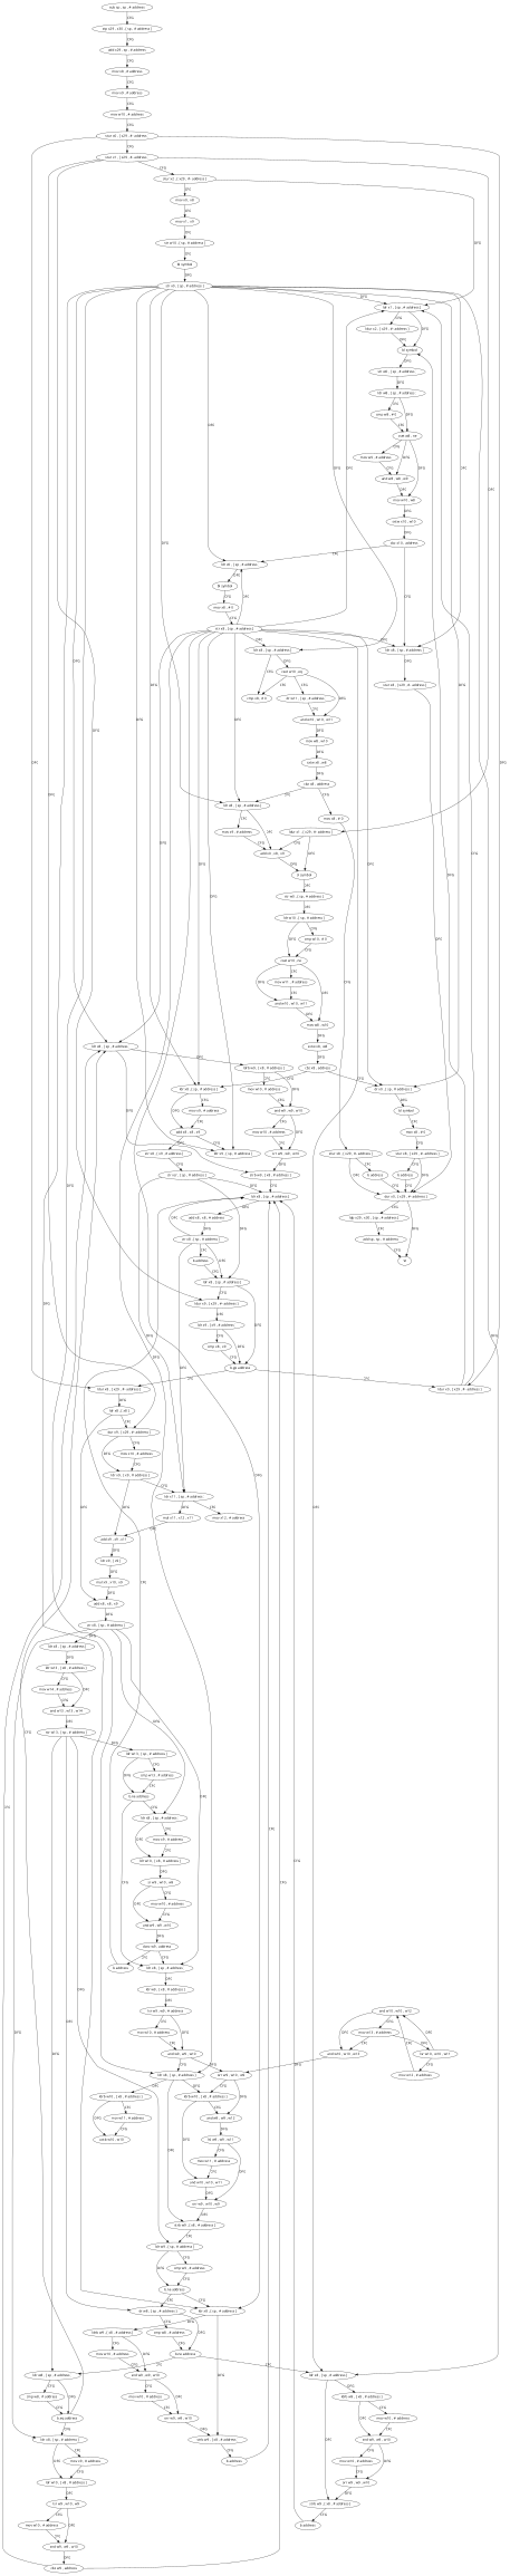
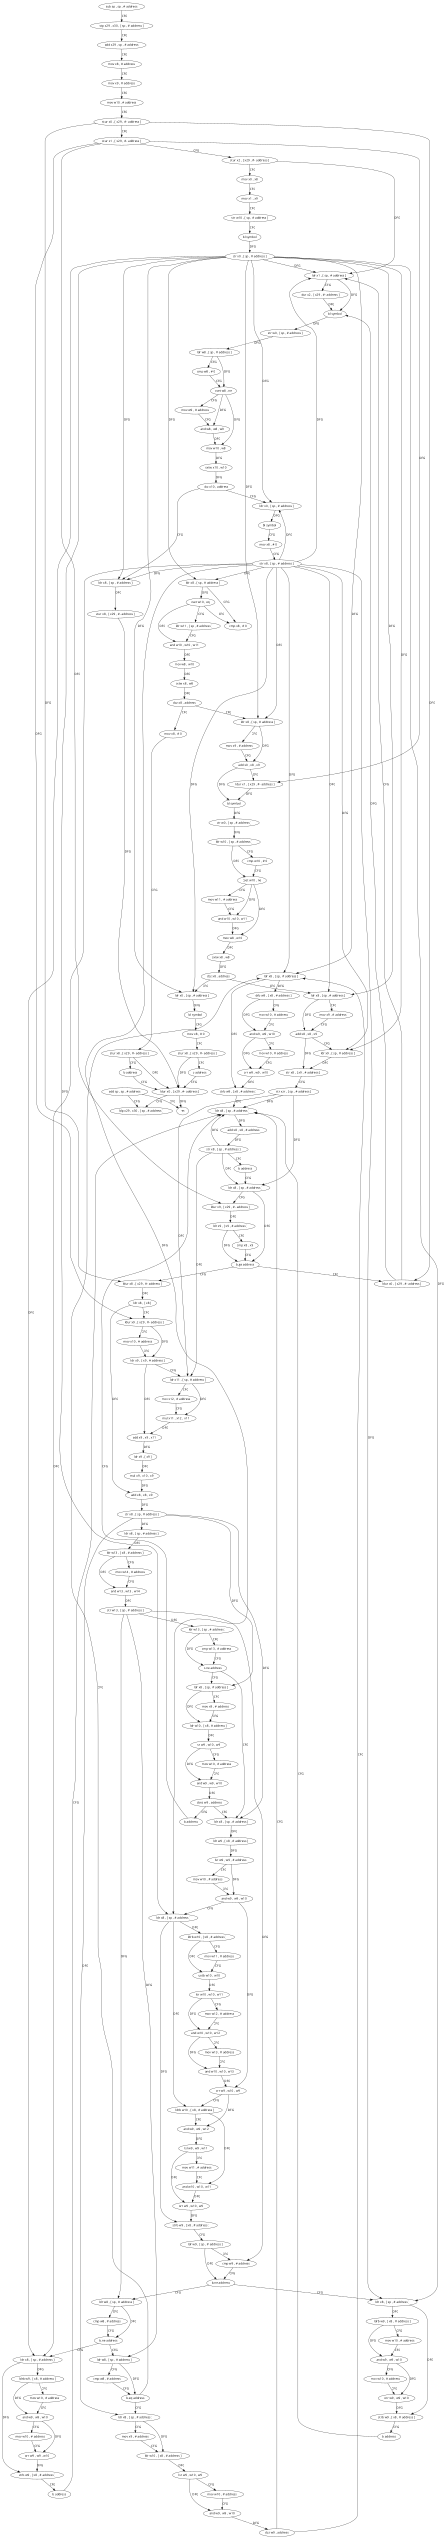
  digraph {
    fontname="Open Sans"
    node [fontname="Open Sans"]
    edge [fontname="Open Sans"]
    n1 [label="sub sp , sp , # address"]
    n2 [label="stp x29 , x30 , [ sp , # address ]"]
    n3 [label="add x29 , sp , # address"]
    n4 [label="mov x8 , # address"]
    n5 [label="mov x9 , # address"]
    n6 [label="mov w10 , # address"]
    n7 [label="stur x0 , [ x29 , #- address ]"]
    n8 [label="stur x1 , [ x29 , #- address ]"]
    n9 [label="ldur x0 , [ x29 , #- address ]"]
    n10 [label="ldur x8 , [ x29 , #- address ]"]
    n11 [label="stur x2 , [ x29 , #- address ]"]
    n12 [label="ldur x1 , [ x29 , #- address ]"]
    n13 [label="ldur x9 , [ x29 , #- address ]"]
    n14 [label="ldur x9 , [ x29 , #- address ]"]
    n15 [label="ldr x1 , [ sp , # address ]"]
    n16 [label="bl symbol"]
    n17 [label="ldr x8 , [ x8 ]"]
    n18 [label="mov x0 , x8"]
    n19 [label="bl symbol"]
    n20 [label="mov x10 , # address"]
    n21 [label="ldr x9 , [ x9 , # address ]"]
    n22 [label="ldr x9 , [ x9 , # address ]"]
    n23 [label="mov x1 , x9"]
    n24 [label="ldur x2 , [ x29 , #- address ]"]
    n25 [label="str w10 , [ sp , # address ]"]
    n26 [label="bl symbol"]
    n27 [label="str x0 , [ sp , # address ]"]
    n28 [label="ldr x8 , [ sp , # address ]"]
    n29 [label="ldr x8 , [ sp , # address ]"]
    n30 [label="ldr x8 , [ sp , # address ]"]
    n31 [label="ldr x0 , [ sp , # address ]"]
    n32 [label="ldr x9 , [ sp , # address ]"]
    n33 [label="ldr x8 , [ sp , # address ]"]
    n34 [label="ldr x0 , [ sp , # address ]"]
    n35 [label="ldr x8 , [ sp , # address ]"]
    n36 [label="ldr x8 , [ sp , # address ]"]
    n37 [label="ldr x8 , [ sp , # address ]"]
    n38 [label="ldr x8 , [ sp , # address ]"]
    n39 [label="cmp x8 , # 0"]
    n40 [label="cset w10 , eq"]
    n41 [label="mov x9 , # address"]
    n42 [label="add x0 , x8 , x9"]
    n43 [label="mov x9 , # address"]
    n44 [label="add x8 , x8 , x9"]
    n45 [label="bl symbol"]
    n46 [label="str x8 , [ x9 , # address ]"]
    n47 [label="stur x8 , [ x29 , #- address ]"]
    n48 [label="bl symbol"]
    n49 [label="ldrb w10 , [ x8 , # address ]"]
    n50 [label="ldrb w10 , [ x8 , # address ]"]
    n51 [label="strb w9 , [ x8 , # address ]"]
    n52 [label="ldrb w9 , [ x8 , # address ]"]
    n53 [label="strb w9 , [ x8 , # address ]"]
    n54 [label="ldrb w9 , [ x8 , # address ]"]
    n55 [label="strb w9 , [ x8 , # address ]"]
    n56 [label="ldrb w9 , [ x8 , # address ]"]
    n57 [label="strb w9 , [ x8 , # address ]"]
    n58 [label="ldr w11 , [ sp , # address ]"]
    n59 [label="and w10 , w10 , w11"]
    n60 [label="mov w8 , w10"]
    n61 [label="sxtw x8 , w8"]
    n62 [label="cbz x8 , address"]
    n63 [label="mov x8 , # 0"]
    n64 [label="stur x8 , [ x29 , #- address ]"]
    n65 [label="b address"]
    n66 [label="ldur x0 , [ x29 , #- address ]"]
    n67 [label="str w0 , [ sp , # address ]"]
    n68 [label="ldr w10 , [ sp , # address ]"]
    n69 [label="cmp w10 , # 0"]
    n70 [label="cset w10 , ne"]
    n71 [label="mov w11 , # address"]
    n72 [label="and w10 , w10 , w11"]
    n73 [label="mov w8 , w10"]
    n74 [label="sxtw x8 , w8"]
    n75 [label="cbz x8 , address"]
    n76 [label="mov x8 , # 0"]
    n77 [label="ldp x29 , x30 , [ sp , # address ]"]
    n78 [label=ret]
    n79 [label="add sp , sp , # address"]
    n80 [label="str xzr , [ sp , # address ]"]
    n81 [label="ldr x8 , [ sp , # address ]"]
    n82 [label="ldr x11 , [ sp , # address ]"]
    n83 [label="ldr x8 , [ sp , # address ]"]
    n84 [label="b.ge address"]
    n85 [label="mov x12 , # address"]
    n86 [label="mul x11 , x12 , x11"]
    n87 [label="add x8 , x8 , # address"]
    n88 [label="stur x8 , [ x29 , #- address ]"]
    n89 [label="b address"]
    n90 [label="str w0 , [ sp , # address ]"]
    n91 [label="ldr w8 , [ sp , # address ]"]
    n92 [label="cmp w8 , # 0"]
    n93 [label="cset w8 , ne"]
    n94 [label="mov w9 , # address"]
    n95 [label="and w8 , w8 , w9"]
    n96 [label="mov w10 , w8"]
    n97 [label="sxtw x10 , w10"]
    n98 [label="cbz x10 , address"]
    n99 [label="mov x8 , # 0"]
    n100 [label="add x8 , x8 , x9"]
    n101 [label="str x8 , [ sp , # address ]"]
    n102 [label="add x9 , x9 , x11"]
    n103 [label="ldr x9 , [ x9 ]"]
    n104 [label="mul x9 , x10 , x9"]
    n105 [label="ldr x8 , [ sp , # address ]"]
    n106 [label="ldr x8 , [ sp , # address ]"]
    n107 [label="ldr x8 , [ sp , # address ]"]
    n108 [label="ldr x8 , [ sp , # address ]"]
    n109 [label="ldr w13 , [ x8 , # address ]"]
    n110 [label="ldr w9 , [ x8 , # address ]"]
    n111 [label="mov x9 , # address"]
    n112 [label="ldr w10 , [ x8 , # address ]"]
    n113 [label="mov x9 , # address"]
    n114 [label="ldr w10 , [ x8 , # address ]"]
    n115 [label="mov w14 , # address"]
    n116 [label="and w13 , w13 , w14"]
    n117 [label="str w13 , [ sp , # address ]"]
    n118 [label="ldr w13 , [ sp , # address ]"]
    n119 [label="ldr w9 , [ sp , # address ]"]
    n120 [label="ldr w8 , [ sp , # address ]"]
    n121 [label="ldr w8 , [ sp , # address ]"]
    n122 [label="cmp w13 , # address"]
    n123 [label="b.ne address"]
    n124 [label="cmp w9 , # address"]
    n125 [label="b.ne address"]
    n126 [label="cmp w8 , # address"]
    n127 [label="b.ne address"]
    n128 [label="cmp w8 , # address"]
    n129 [label="b.eq address"]
    n130 [label="lsr w9 , w9 , # address"]
    n131 [label="lsr w9 , w10 , w9"]
    n132 [label="str x8 , [ sp , # address ]"]
    n133 [label="mov w10 , # address"]
    n134 [label="and w9 , w9 , w10"]
    n135 [label="orr w9 , w10 , w9"]
    n136 [label="and w9 , w9 , w12"]
    n137 [label="mov w11 , # address"]
    n138 [label="uxtb w10 , w10"]
    n139 [label="and w10 , w10 , w11"]
    n140 [label="lsr w10 , w10 , w11"]
    n141 [label="mov w12 , # address"]
    n142 [label="and w10 , w10 , w12"]
    n143 [label="mov w13 , # address"]
    n144 [label="and w10 , w10 , w13"]
    n145 [label="lsl w9 , w9 , w11"]
    n146 [label="orr w9 , w10 , w9"]
    n147 [label="mov w11 , # address"]
    n148 [label="mov w10 , # address"]
    n149 [label="and w9 , w9 , w10"]
    n150 [label="b address"]
    n151 [label="mov w10 , # address"]
    n152 [label="and w9 , w9 , w10"]
    n153 [label="cbnz w9 , address"]
    n154 [label="b address"]
    n155 [label="mov w10 , # address"]
    n156 [label="and w9 , w9 , w10"]
    n157 [label="b address"]
    n158 [label="mov w10 , # address"]
    n159 [label="orr w9 , w9 , w10"]
    n160 [label="str x8 , [ sp , # address ]"]
    n161 [label="mov w10 , # address"]
    n162 [label="and w9 , w9 , w10"]
    n163 [label="lsr w9 , w10 , w9"]
    n164 [label="mov w10 , # address"]
    n165 [label="orr w9 , w9 , w10"]
    n166 [label="b address"]
    n167 [label="mov w10 , # address"]
    n168 [label="orr w9 , w9 , w10"]
    n169 [label="mov w10 , # address"]
    n170 [label="and w9 , w9 , w10"]
    n171 [label="cbz w9 , address"]
    n172 [label="cmp x8 , x9"]
    n1 -> n2 [label=CFG]
    n2 -> n3 [label=CFG]
    n3 -> n4 [label=CFG]
    n4 -> n5 [label=CFG]
    n5 -> n6 [label=CFG]
    n6 -> n7 [label=CFG]
    n7 -> n8 [label=CFG]
    n7 -> n9 [label=DFG]
    n7 -> n10 [label=DFG]
    n8 -> n11 [label=CFG]
    n8 -> n12 [label=DFG]
    n8 -> n13 [label=DFG]
    n8 -> n14 [label=DFG]
    n9 -> n15 [label=CFG]
    n9 -> n16 [label=DFG]
    n10 -> n17 [label=DFG]
    n11 -> n15 [label=DFG]
    n11 -> n18 [label=CFG]
    n12 -> n19 [label=DFG]
    n13 -> n20 [label=CFG]
    n13 -> n21 [label=DFG]
    n14 -> n22 [label=DFG]
    n15 -> n16 [label=DFG]
    n15 -> n24 [label=CFG]
    n16 -> n90 [label=DFG]
    n17 -> n13 [label=CFG]
    n17 -> n100 [label=DFG]
    n18 -> n23 [label=CFG]
    n19 -> n67 [label=DFG]
    n20 -> n21 [label=CFG]
    n21 -> n82 [label=CFG]
    n21 -> n102 [label=DFG]
    n22 -> n84 [label=DFG]
    n22 -> n172 [label=CFG]
    n23 -> n25 [label=CFG]
    n24 -> n16 [label=DFG]
    n25 -> n26 [label=CFG]
    n26 -> n27 [label=DFG]
    n27 -> n15 [label=DFG]
    n27 -> n28 [label=DFG]
    n27 -> n29 [label=DFG]
    n27 -> n30 [label=DFG]
    n27 -> n31 [label=DFG]
    n27 -> n32 [label=DFG]
    n27 -> n33 [label=DFG]
    n27 -> n34 [label=DFG]
    n27 -> n35 [label=DFG]
    n27 -> n36 [label=DFG]
    n27 -> n37 [label=DFG]
    n27 -> n38 [label=DFG]
    n28 -> n39 [label=CFG]
    n28 -> n40 [label=DFG]
    n29 -> n41 [label=CFG]
    n29 -> n42 [label=DFG]
    n30 -> n43 [label=CFG]
    n30 -> n44 [label=DFG]
    n31 -> n45 [label=DFG]
+   n32 -> n46 [label=DFG]
    n33 -> n47 [label=DFG]
    n34 -> n48 [label=DFG]
    n35 -> n49 [label=DFG]
    n35 -> n50 [label=DFG]
    n35 -> n51 [label=DFG]
    n36 -> n52 [label=DFG]
    n36 -> n53 [label=DFG]
    n37 -> n54 [label=DFG]
    n37 -> n55 [label=DFG]
    n38 -> n56 [label=DFG]
    n38 -> n57 [label=DFG]
    n40 -> n39 [label=CFG]
    n40 -> n58 [label=CFG]
    n40 -> n59 [label=DFG]
    n41 -> n42 [label=CFG]
-   n12 -> n42 [label=CFG]
+   n42 -> n12 [label=CFG]
    n42 -> n19 [label=DFG]
    n43 -> n44 [label=CFG]
    n44 -> n32 [label=CFG]
    n44 -> n46 [label=DFG]
    n45 -> n76 [label=CFG]
    n46 -> n80 [label=CFG]
    n47 -> n66 [label=DFG]
    n48 -> n99 [label=CFG]
    n49 -> n137 [label=CFG]
    n49 -> n138 [label=DFG]
    n50 -> n136 [label=CFG]
    n50 -> n139 [label=DFG]
    n51 -> n119 [label=CFG]
    n52 -> n148 [label=CFG]
    n52 -> n149 [label=DFG]
    n53 -> n150 [label=CFG]
    n54 -> n155 [label=CFG]
    n54 -> n156 [label=DFG]
    n55 -> n157 [label=CFG]
    n56 -> n161 [label=CFG]
    n56 -> n162 [label=DFG]
    n57 -> n83 [label=CFG]
    n58 -> n59 [label=CFG]
    n59 -> n60 [label=DFG]
    n60 -> n61 [label=DFG]
    n61 -> n62 [label=DFG]
    n62 -> n29 [label=CFG]
    n62 -> n63 [label=CFG]
    n63 -> n64 [label=CFG]
    n64 -> n65 [label=CFG]
    n64 -> n66 [label=DFG]
    n65 -> n66 [label=CFG]
    n66 -> n77 [label=CFG]
    n66 -> n78 [label=DFG]
    n67 -> n68 [label=DFG]
    n68 -> n69 [label=CFG]
    n68 -> n70 [label=DFG]
    n69 -> n70 [label=CFG]
    n70 -> n71 [label=CFG]
    n70 -> n72 [label=DFG]
    n70 -> n73 [label=DFG]
    n71 -> n72 [label=CFG]
    n72 -> n73 [label=DFG]
    n73 -> n74 [label=DFG]
    n74 -> n75 [label=DFG]
    n75 -> n30 [label=CFG]
    n75 -> n31 [label=CFG]
    n76 -> n88 [label=CFG]
-   n77 -> n79 [label=CFG]
+   n79 -> n77 [label=CFG]
    n79 -> n78 [label=CFG]
    n80 -> n81 [label=DFG]
    n80 -> n82 [label=DFG]
    n80 -> n83 [label=DFG]
    n81 -> n14 [label=CFG]
    n81 -> n84 [label=DFG]
    n82 -> n85 [label=CFG]
    n82 -> n86 [label=DFG]
    n83 -> n87 [label=DFG]
    n84 -> n9 [label=CFG]
    n84 -> n10 [label=CFG]
+   n85 -> n86 [label=CFG]
    n86 -> n102 [label=DFG]
    n87 -> n160 [label=DFG]
    n88 -> n66 [label=DFG]
    n88 -> n89 [label=CFG]
    n89 -> n66 [label=CFG]
    n90 -> n91 [label=DFG]
    n91 -> n92 [label=CFG]
    n91 -> n93 [label=DFG]
    n92 -> n93 [label=CFG]
    n93 -> n94 [label=CFG]
    n93 -> n95 [label=DFG]
    n93 -> n96 [label=DFG]
    n94 -> n95 [label=CFG]
    n95 -> n96 [label=DFG]
    n96 -> n97 [label=DFG]
    n97 -> n98 [label=DFG]
    n98 -> n33 [label=CFG]
    n98 -> n34 [label=CFG]
    n99 -> n132 [label=CFG]
    n100 -> n101 [label=DFG]
    n101 -> n105 [label=DFG]
    n101 -> n106 [label=DFG]
    n101 -> n107 [label=DFG]
    n101 -> n108 [label=DFG]
    n102 -> n103 [label=DFG]
    n103 -> n104 [label=DFG]
    n104 -> n100 [label=DFG]
    n105 -> n109 [label=DFG]
    n106 -> n110 [label=DFG]
    n107 -> n111 [label=CFG]
    n107 -> n112 [label=DFG]
    n108 -> n113 [label=CFG]
    n108 -> n114 [label=DFG]
    n109 -> n115 [label=CFG]
    n109 -> n116 [label=DFG]
    n110 -> n130 [label=DFG]
    n111 -> n112 [label=CFG]
    n112 -> n131 [label=DFG]
    n113 -> n114 [label=CFG]
    n114 -> n163 [label=DFG]
    n115 -> n116 [label=CFG]
    n116 -> n117 [label=DFG]
    n117 -> n118 [label=DFG]
-   n117 -> n119 [label=DFG]
+   n117 -> n124 [label=DFG]
    n117 -> n120 [label=DFG]
    n117 -> n121 [label=DFG]
    n118 -> n122 [label=CFG]
    n118 -> n123 [label=DFG]
    n119 -> n124 [label=CFG]
    n119 -> n125 [label=DFG]
    n120 -> n126 [label=CFG]
    n120 -> n127 [label=DFG]
    n121 -> n128 [label=CFG]
    n121 -> n129 [label=DFG]
    n122 -> n123 [label=CFG]
    n123 -> n106 [label=CFG]
    n123 -> n107 [label=CFG]
    n124 -> n125 [label=CFG]
    n125 -> n36 [label=CFG]
    n125 -> n120 [label=CFG]
    n126 -> n127 [label=CFG]
    n127 -> n37 [label=CFG]
    n127 -> n121 [label=CFG]
    n128 -> n129 [label=CFG]
    n129 -> n38 [label=CFG]
    n129 -> n108 [label=CFG]
    n130 -> n133 [label=CFG]
    n130 -> n134 [label=DFG]
    n131 -> n151 [label=CFG]
    n131 -> n152 [label=DFG]
    n132 -> n15 [label=DFG]
    n132 -> n28 [label=DFG]
    n132 -> n29 [label=DFG]
    n132 -> n30 [label=DFG]
    n132 -> n31 [label=DFG]
    n132 -> n32 [label=DFG]
    n132 -> n33 [label=DFG]
    n132 -> n34 [label=DFG]
    n132 -> n35 [label=DFG]
    n132 -> n36 [label=DFG]
    n132 -> n37 [label=DFG]
    n132 -> n38 [label=DFG]
    n133 -> n134 [label=CFG]
    n134 -> n35 [label=CFG]
    n134 -> n135 [label=DFG]
    n135 -> n50 [label=CFG]
    n135 -> n136 [label=DFG]
    n136 -> n145 [label=DFG]
    n137 -> n138 [label=CFG]
-   n143 -> n140 [label=DFG]
+   n138 -> n140 [label=DFG]
    n139 -> n146 [label=DFG]
    n140 -> n141 [label=CFG]
    n140 -> n142 [label=DFG]
    n141 -> n142 [label=CFG]
    n142 -> n143 [label=CFG]
    n142 -> n144 [label=DFG]
    n143 -> n144 [label=CFG]
    n144 -> n135 [label=DFG]
    n145 -> n146 [label=DFG]
    n145 -> n147 [label=CFG]
    n146 -> n51 [label=DFG]
    n147 -> n139 [label=CFG]
    n148 -> n149 [label=CFG]
    n149 -> n158 [label=CFG]
    n149 -> n159 [label=DFG]
    n150 -> n83 [label=CFG]
    n151 -> n152 [label=CFG]
    n152 -> n153 [label=DFG]
    n153 -> n106 [label=CFG]
    n153 -> n154 [label=CFG]
    n154 -> n83 [label=CFG]
    n155 -> n156 [label=CFG]
    n156 -> n164 [label=CFG]
    n156 -> n165 [label=DFG]
    n157 -> n83 [label=CFG]
    n158 -> n159 [label=CFG]
    n159 -> n53 [label=DFG]
    n160 -> n81 [label=DFG]
    n160 -> n82 [label=DFG]
    n160 -> n83 [label=DFG]
    n160 -> n166 [label=CFG]
    n161 -> n162 [label=CFG]
    n162 -> n167 [label=CFG]
    n162 -> n168 [label=DFG]
    n163 -> n169 [label=CFG]
    n163 -> n170 [label=DFG]
    n164 -> n165 [label=CFG]
    n165 -> n55 [label=DFG]
    n166 -> n81 [label=CFG]
    n167 -> n168 [label=CFG]
    n168 -> n57 [label=DFG]
    n169 -> n170 [label=CFG]
    n170 -> n171 [label=DFG]
    n171 -> n38 [label=CFG]
    n171 -> n83 [label=CFG]
    n172 -> n84 [label=CFG]
  }
